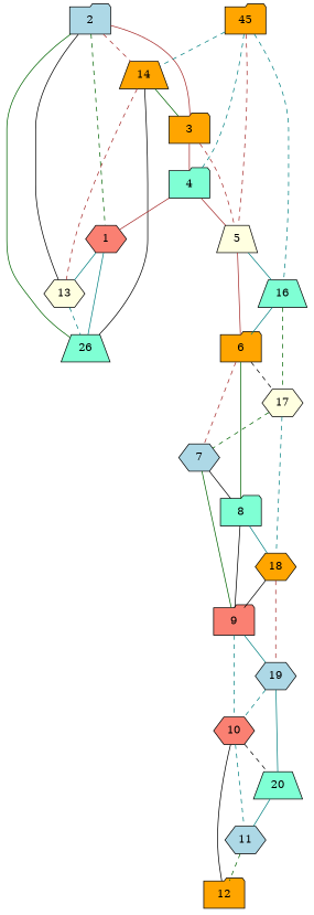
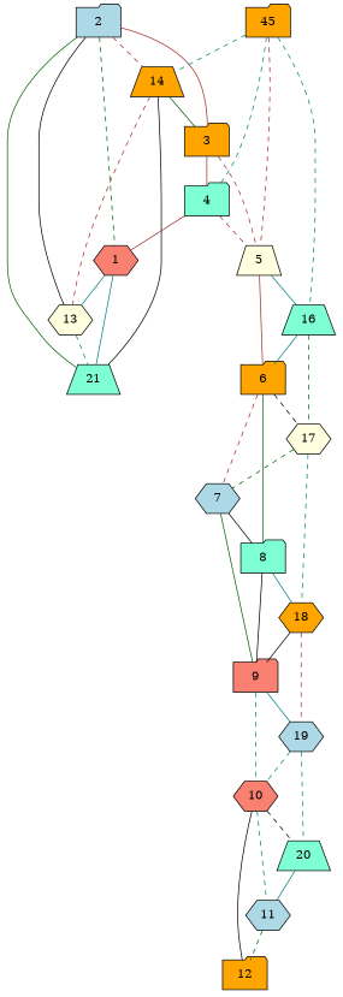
  graph {
    node [aaLength=5 fillcolor=orange sequence=ILAM shape=hexagon style=filled type=0]
    edge [color=teal distance0=25.0 frequency=1 style=solid type0=1]
    1 [aaLength=3 fillcolor=salmon sequence=MNR]
    13 [aaLength=4 fillcolor=lightyellow type=1]
-   21 [aaLength=4 fillcolor=aquamarine shape=trapezium type=1 label=26]
+   21 [aaLength=4 fillcolor=aquamarine shape=trapezium type=1]
    2 [aaLength=12 fillcolor=lightblue sequence=RDDALRVTGEVR shape=folder]
    14 [sequence=VKIGY shape=trapezium type=1]
    3 [aaLength=8 sequence=PLVLSEGM shape=folder]
    4 [aaLength=12 fillcolor=aquamarine sequence=DIIAEFRKRFGC shape=folder]
    5 [aaLength=15 fillcolor=lightyellow sequence=PETNEKICRATFKAG shape=trapezium]
    6 [aaLength=16 sequence=ADSVRACLNVAEEMGR shape=folder]
    16 [fillcolor=aquamarine sequence=IIVHG shape=trapezium type=1]
    8 [aaLength=16 fillcolor=aquamarine sequence=IQGAADEIARMGVDLG shape=folder]
    7 [aaLength=6 fillcolor=lightblue sequence=PGAEMF]
    17 [fillcolor=lightyellow sequence=VFLLT type=1]
    18 [aaLength=3 sequence=YVG type=1]
    9 [aaLength=13 fillcolor=salmon sequence=PERLSRLREIIGQ shape=folder]
    19 [fillcolor=lightblue sequence=LISPG type=1]
    10 [fillcolor=salmon sequence=TLRFA]
    12 [aaLength=13 sequence=PAAAAAGIIESIK shape=folder]
    11 [aaLength=6 fillcolor=lightblue sequence=RSIYLA]
    20 [aaLength=4 fillcolor=aquamarine sequence=IIVG shape=trapezium type=1]
    n21 [aaLength=8 label=45 sequence=IIADFKVA shape=folder type=1]
    1 -- 13 [distance0=17.35048]
    1 -- 21 [distance0=17.35048 type0=2]
    13 -- 21 [distance0=0.0 style=dashed]
    2 -- 1 [color=darkgreen distance0=18.9205 style=dashed]
    2 -- 13 [color=black distance0=25.34986 type0=2]
    2 -- 21 [color=darkgreen distance0=25.34986 type0=3]
    2 -- 14 [color=brown distance0=5.0 style=dashed type0=4]
    14 -- 13 [color=brown style=dashed]
    14 -- 21 [color=black type0=2]
    14 -- 3 [color=darkgreen distance0=0.0 type0=5]
    3 -- 2 [color=brown distance0=25.36531 type0=2]
    3 -- 4 [color=brown distance0=12.43782 distance1=0.0 frequency=2 type1=5]
    3 -- 5 [color=brown distance0=32.49098 style=dashed type0=3]
    4 -- 1 [color=brown distance0=30.43084 type0=3]
-   4 -- 5 [color=brown distance0=29.98048 type0=2]
+   4 -- 5 [color=brown distance0=29.98048 style=dashed type0=2]
    5 -- 6 [color=brown distance0=26.84482]
    5 -- 16 [distance0=3.0 type0=4]
    6 -- 8 [color=darkgreen distance0=36.61926 type0=3]
    6 -- 7 [color=brown distance0=28.80934 style=dashed type0=2]
    6 -- 17 [color=black distance0=1.0 style=dashed type0=4]
    16 -- 6 [distance0=42.89832 distance1=3.0 frequency=2 type0=3 type1=4]
    16 -- 17 [color=darkgreen style=dashed]
    8 -- 18 [distance0=3.0 type0=4]
    7 -- 8 [color=black distance0=8.570678 distance1=0.0 frequency=2 type1=5]
    7 -- 9 [color=darkgreen distance0=34.4442 type0=3]
    17 -- 7 [color=darkgreen distance0=43.18151 distance1=4.0 frequency=2 style=dashed type0=3 type1=4]
    17 -- 18 [distance0=34.0 style=dashed type0=2]
    18 -- 9 [color=black distance0=39.59742 distance1=4.0 frequency=2 type0=3 type1=4]
    18 -- 19 [color=brown distance0=23.0 style=dashed]
    9 -- 8 [color=black distance0=28.52433]
    9 -- 19 [distance0=3.0 type0=4]
    9 -- 10 [distance0=34.00176 style=dashed type0=2]
    19 -- 10 [distance0=29.19482 distance1=10.0 frequency=2 style=dashed type0=3 type1=4]
-   19 -- 20 [distance0=22.0]
+   19 -- 20 [distance0=22.0 style=dashed]
    10 -- 12 [color=black distance0=24.33619 type0=2]
    10 -- 11 [distance0=15.36583 style=dashed]
    10 -- 20 [color=black distance0=26.00649 distance1=2.0 frequency=2 style=dashed type0=3 type1=4]
    11 -- 12 [color=darkgreen distance0=12.25381 distance1=2.0 frequency=2 style=dashed type1=4]
    20 -- 11 [distance0=20.36239 distance1=0.0 frequency=2 type0=2 type1=5]
    n21 -- 14 [distance0=26.0 style=dashed]
    n21 -- 4 [distance0=31.88782 style=dashed type0=3]
    n21 -- 5 [color=brown distance0=2.0 style=dashed type0=4]
    n21 -- 16 [distance0=28.0 style=dashed type0=2]
  }
